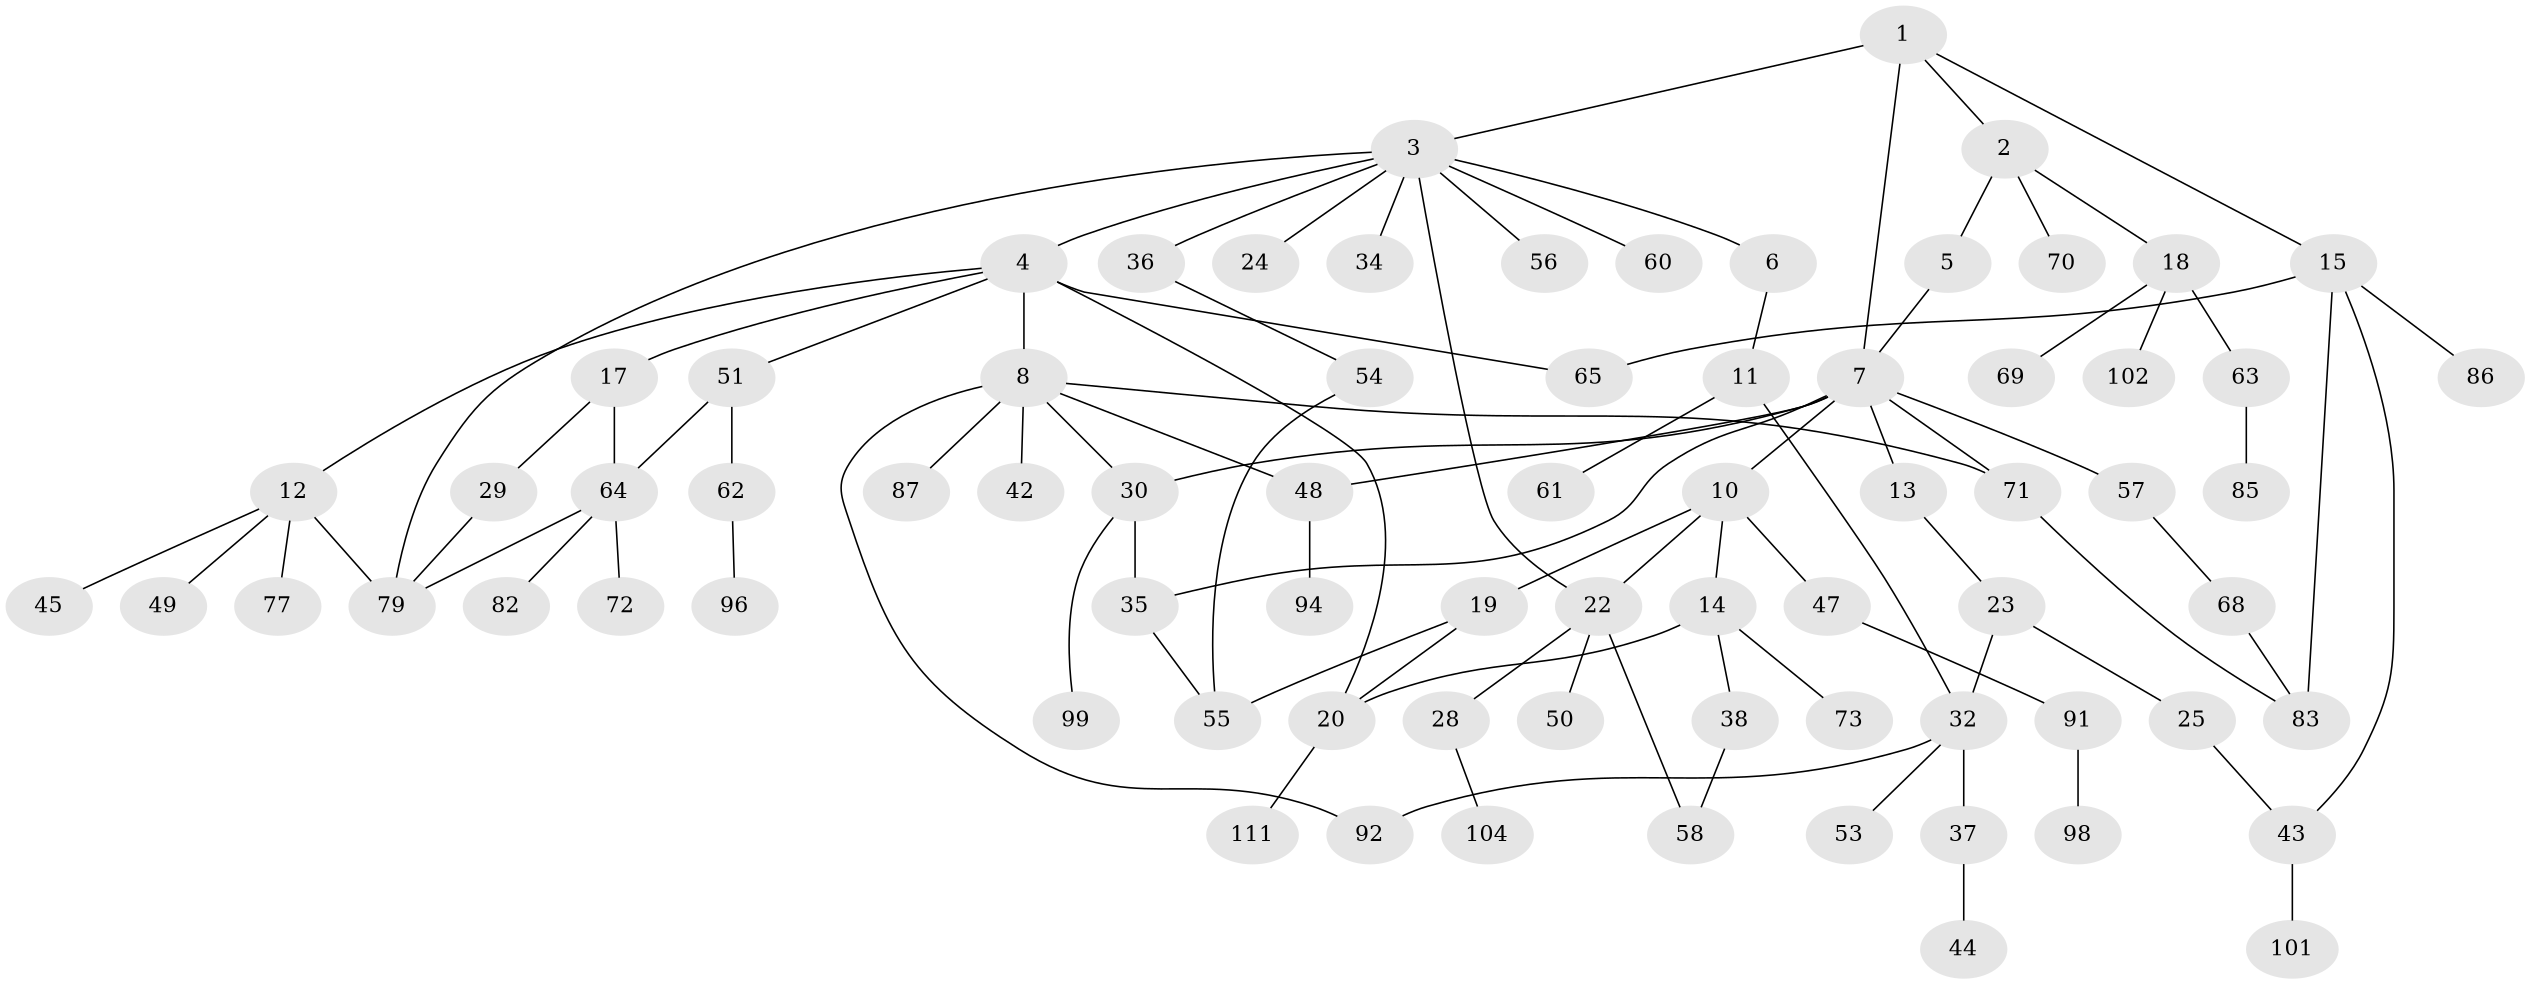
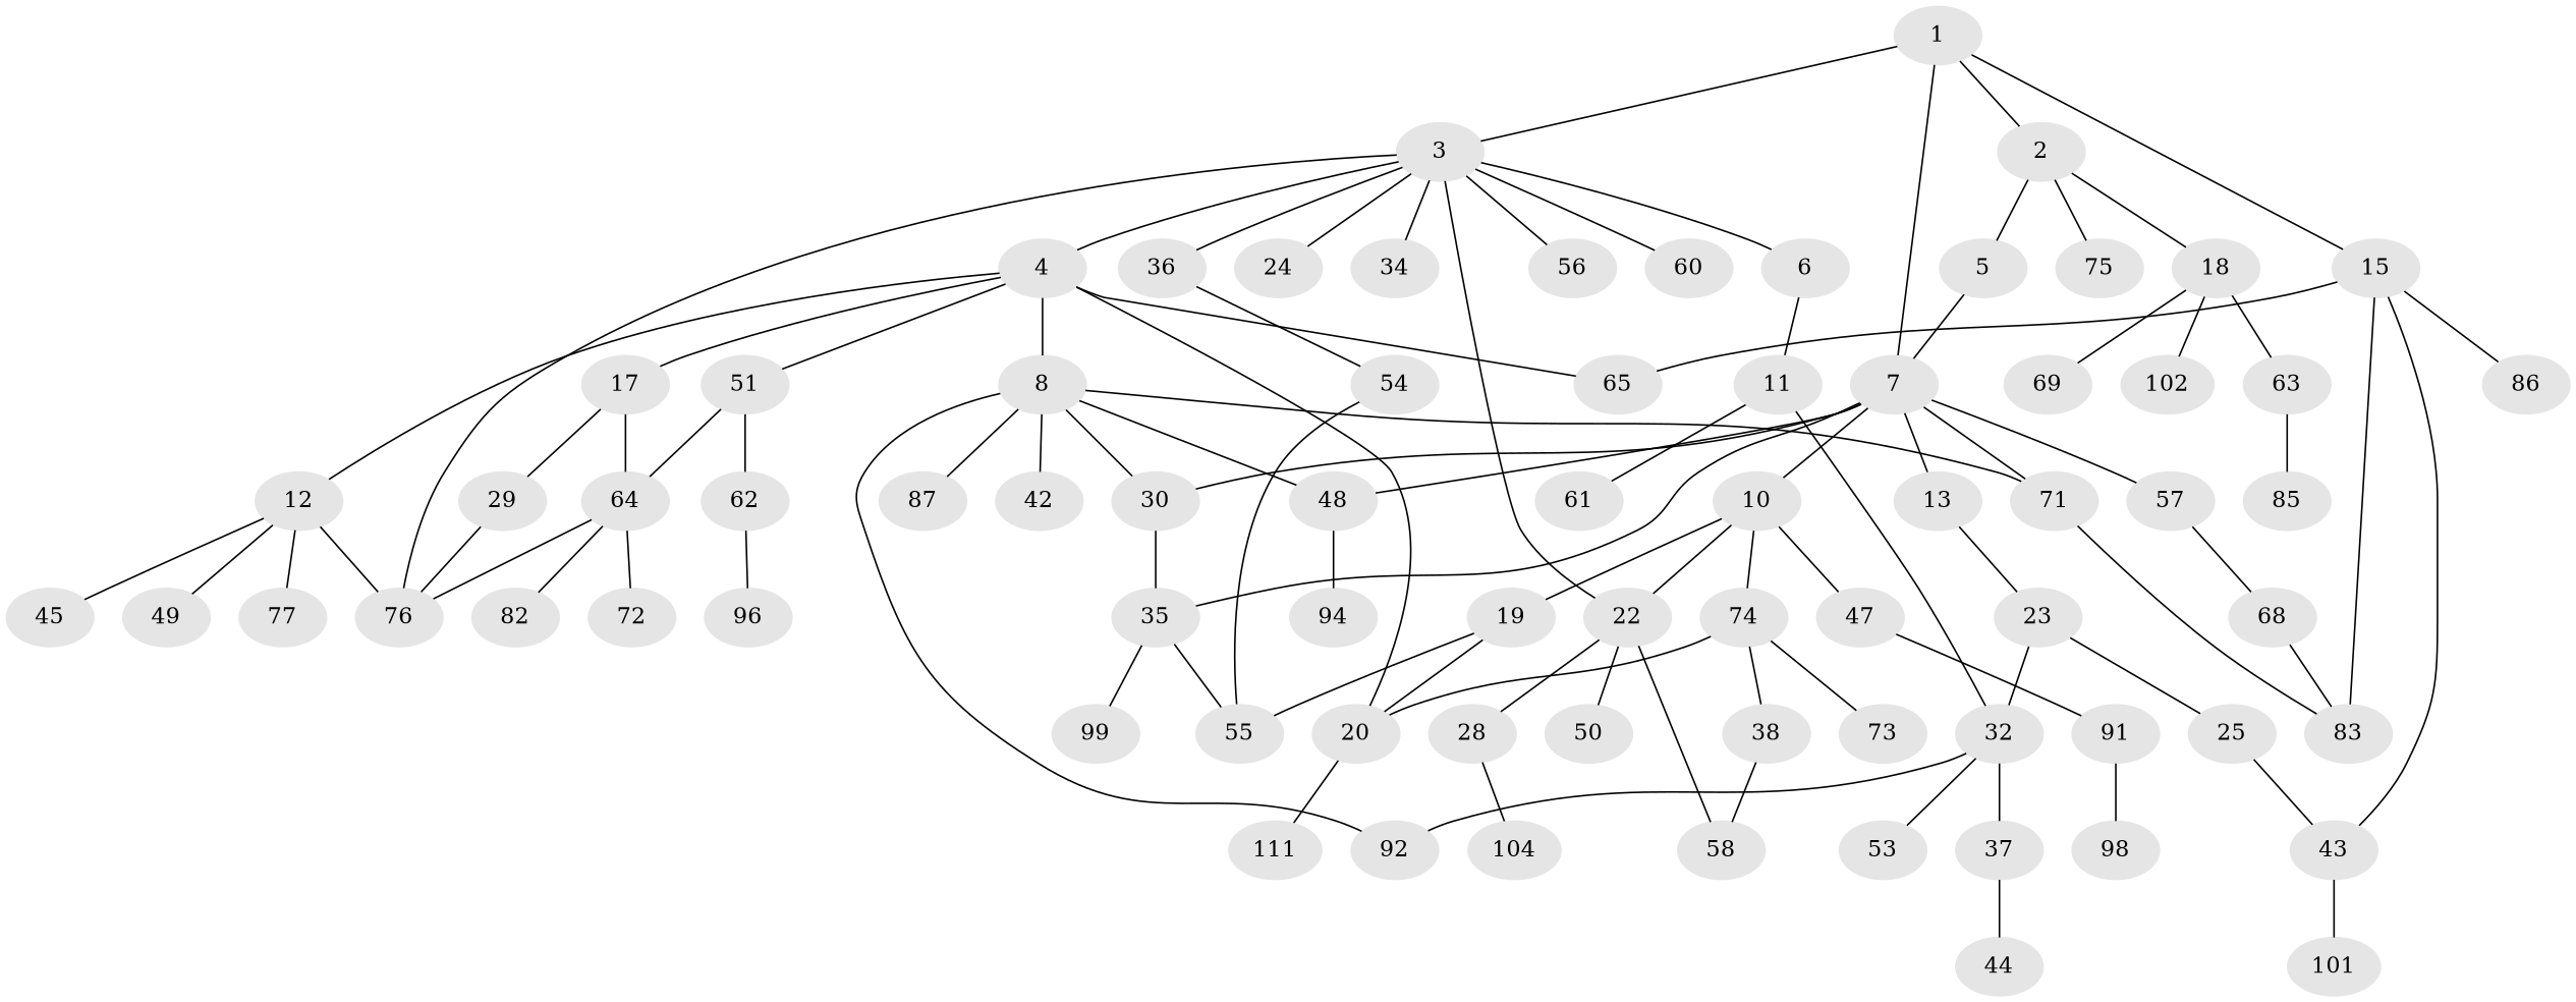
  graph {
    node [color=gray90 style=filled]
    1 [super="+9"]
    2 [super="+106"]
    3 [super="+16"]
    7 [super="+81"]
    15 [super="+31"]
    5 [super="+100"]
    18 [super="+21"]
-   75 [label=70]
+   75
    4 [super="+26"]
    6
    22 [super="+33"]
    24
    34
    36 [super="+88"]
    56 [super="+67"]
    60 [super="+66"]
-   76 [super="+97" label=79]
+   76 [super="+97"]
    10 [super="+107"]
    13
    30 [super="+80"]
    35 [super="+89"]
    48
    57
    71
    65
    43 [super="+93"]
    83
    86
    63 [super="+112"]
    69
    102
    8 [super="+27"]
    12 [super="+41"]
    17 [super="+108"]
    20 [super="+39"]
    51 [super="+90"]
    11 [super="+40"]
    28 [super="+52"]
    50 [super="+84"]
    58
    54 [super="+79"]
    42
    87
    92
    45
    49
    77
    29
    64 [super="+105"]
    111
    62
    32 [super="+70"]
    61
-   14
+   14 [label=74]
    19
    47 [super="+78"]
    23
    99
    55 [super="+110"]
    94 [super="+113"]
    68 [super="+74"]
    38 [super="+46"]
    73
    91 [super="+95"]
    37
    53
    25 [super="+59"]
    101
    72
    82
    85
    104
    44 [super="+103"]
    98
    96 [super="+109"]
    1 -- 2
    1 -- 3
    1 -- 7
    1 -- 15
    2 -- 5
    2 -- 18
    2 -- 75
    3 -- 4
    3 -- 6
    3 -- 22
    3 -- 24
    3 -- 34
    3 -- 36
    3 -- 56
    3 -- 60
    3 -- 76
    7 -- 10
    7 -- 13
    7 -- 30
    7 -- 35 [weight=2]
    7 -- 48
    7 -- 57
    7 -- 71
    15 -- 65
    15 -- 43
    15 -- 83
    15 -- 86
    5 -- 7
    18 -- 63
    18 -- 69
    18 -- 102
    4 -- 65
    4 -- 8
    4 -- 12
    4 -- 17
    4 -- 20
    4 -- 51
    6 -- 11
    22 -- 28
    22 -- 50
    22 -- 58
    36 -- 54
    10 -- 22
    10 -- 14
    10 -- 19
    10 -- 47
    13 -- 23
    30 -- 35
-   30 -- 99
+   35 -- 99
    35 -- 55
    48 -- 94
    57 -- 68
    71 -- 83
    43 -- 101
    63 -- 85
    8 -- 30
    8 -- 48
    8 -- 71
    8 -- 42
    8 -- 87
    8 -- 92
    12 -- 76 [weight=2]
    12 -- 45
    12 -- 49
    12 -- 77
    17 -- 29
    17 -- 64
    20 -- 111
    51 -- 64
    51 -- 62
    11 -- 32
    11 -- 61
    28 -- 104
    54 -- 55
    29 -- 76
    64 -- 76
    64 -- 72
    64 -- 82
    62 -- 96
    32 -- 92
    32 -- 37
    32 -- 53
    14 -- 20
    14 -- 38
    14 -- 73
    19 -- 20 [weight=2]
    19 -- 55
    47 -- 91
    23 -- 32
    23 -- 25
    68 -- 83
    38 -- 58
    91 -- 98
    37 -- 44
    25 -- 43
  }
